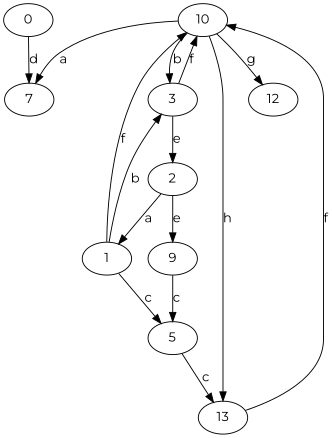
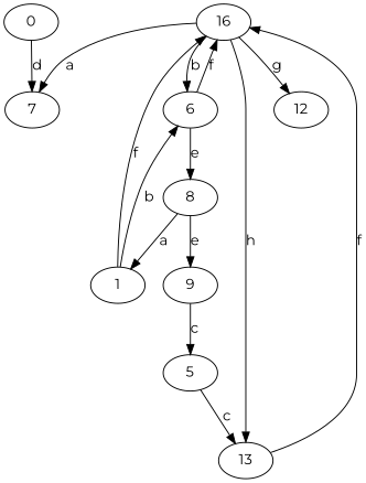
  strict digraph {
    fontname=Montserrat
    node [fontname=Montserrat]
    edge [fontname=Montserrat]
    0
    7
    1
-   3
+   3 [label=6]
    5
-   10
-   8 [label=2]
+   10 [label=16]
+   8
    13
    12
    9
    0 -> 7 [label=d]
    1 -> 3 [label=b]
-   1 -> 5 [label=c]
    1 -> 10 [label=f]
    3 -> 10 [label=f]
    3 -> 8 [label=e]
    5 -> 13 [label=c]
    10 -> 7 [label=a]
    10 -> 3 [label=b]
    10 -> 13 [label=h]
    10 -> 12 [label=g]
    8 -> 1 [label=a]
    8 -> 9 [label=e]
    13 -> 10 [label=f]
    9 -> 5 [label=c]
  }
